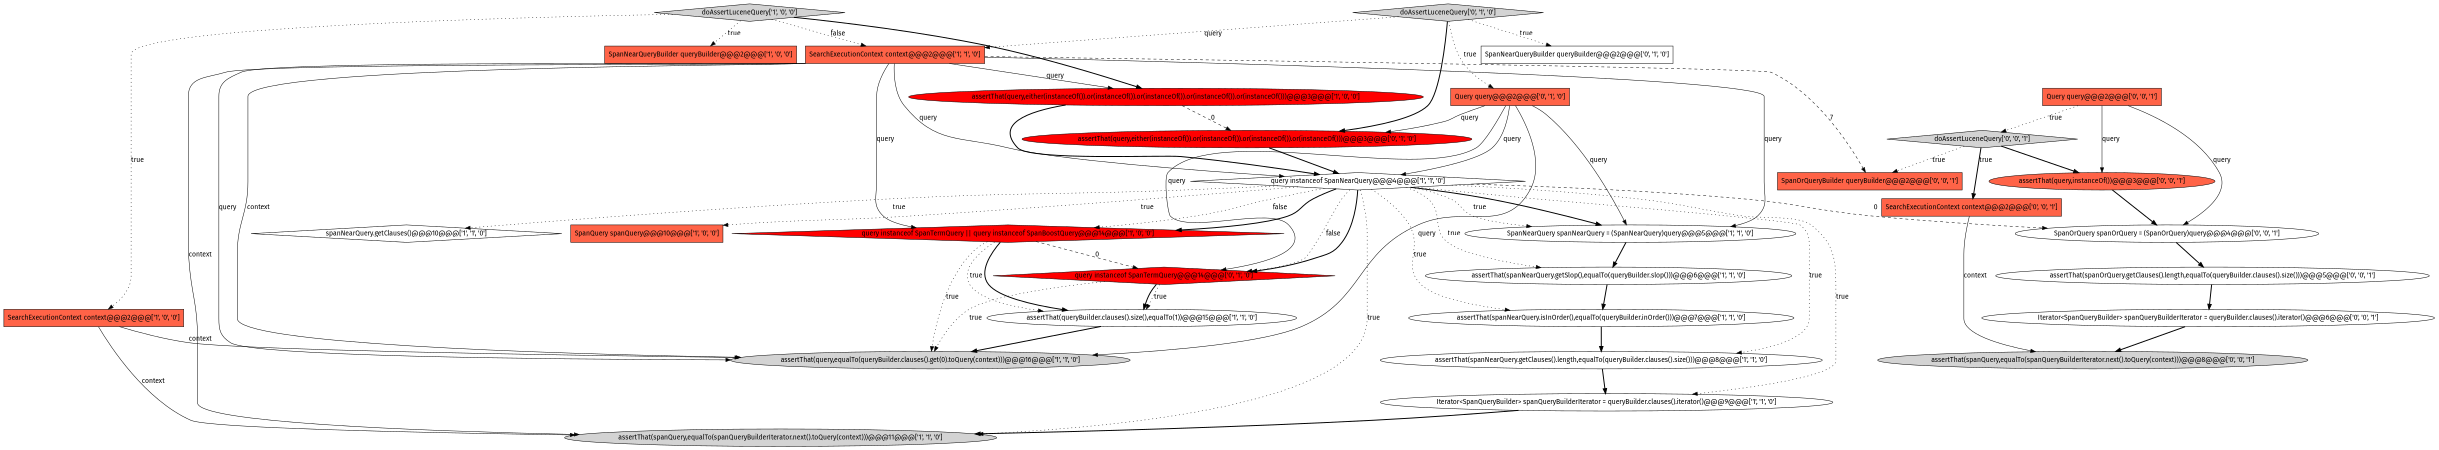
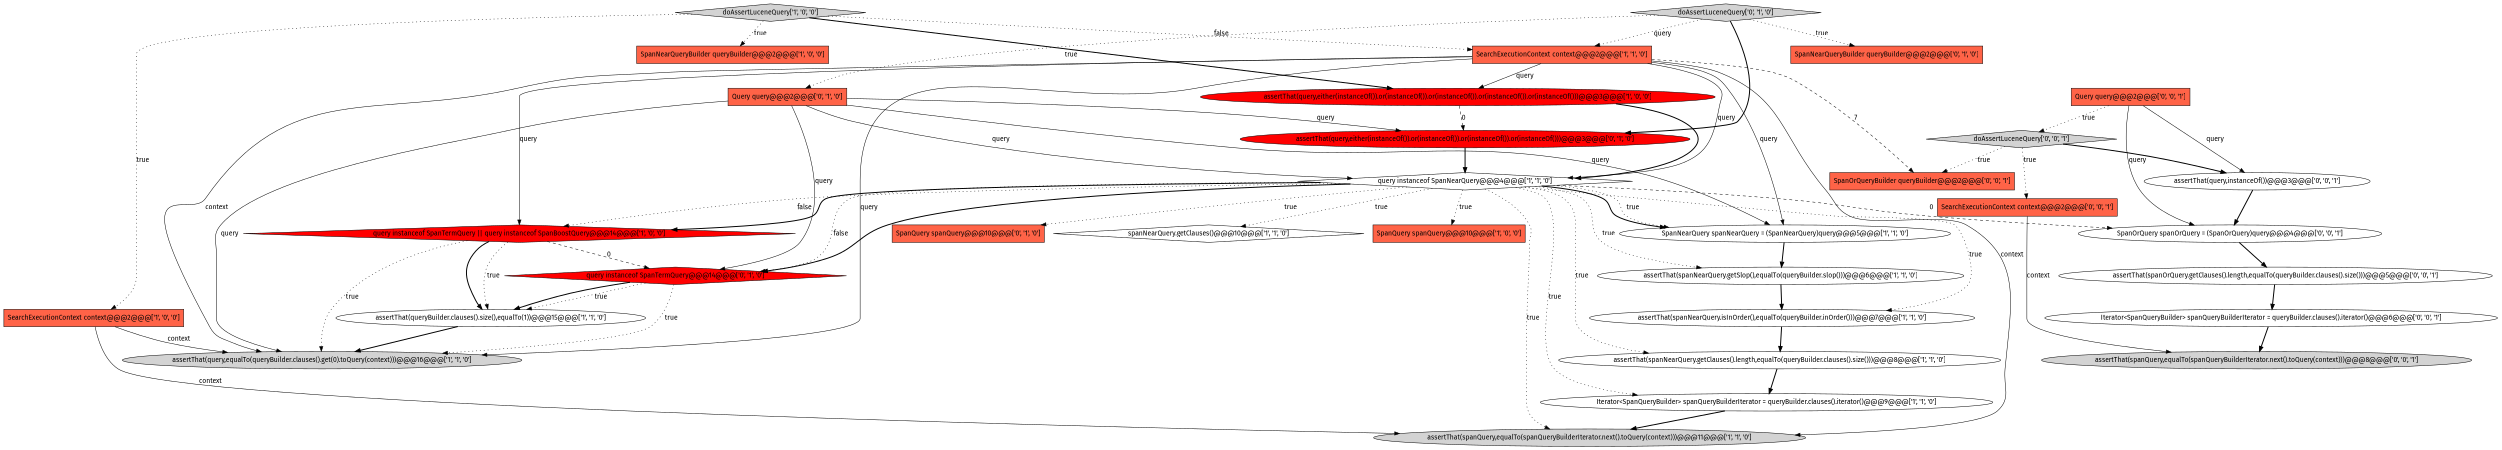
  digraph {
    fontname="Fira Sans"
    node [fillcolor=white fontname="Fira Sans" shape=ellipse style=filled]
    edge [fontname="Fira Sans" style=dotted]
+   n1 [fillcolor=tomato label="SpanQuery spanQuery@@@10@@@['0', '1', '0']" shape=box]
    n2 [fillcolor=lightgray label="assertThat(query,equalTo(queryBuilder.clauses().get(0).toQuery(context)))@@@16@@@['1', '1', '0']"]
    n3 [fillcolor=red label="query instanceof SpanTermQuery || query instanceof SpanBoostQuery@@@14@@@['1', '0', '0']" shape=diamond]
    n4 [label="assertThat(queryBuilder.clauses().size(),equalTo(1))@@@15@@@['1', '1', '0']"]
    n5 [fillcolor=red label="query instanceof SpanTermQuery@@@14@@@['0', '1', '0']" shape=diamond]
    n6 [fillcolor=red label="assertThat(query,either(instanceOf()).or(instanceOf()).or(instanceOf()).or(instanceOf()))@@@3@@@['0', '1', '0']"]
    n7 [label="query instanceof SpanNearQuery@@@4@@@['1', '1', '0']" shape=diamond]
    n8 [label="Iterator<SpanQueryBuilder> spanQueryBuilderIterator = queryBuilder.clauses().iterator()@@@9@@@['1', '1', '0']"]
    n9 [fillcolor=lightgray label="assertThat(spanQuery,equalTo(spanQueryBuilderIterator.next().toQuery(context)))@@@11@@@['1', '1', '0']"]
    n10 [label="SpanNearQuery spanNearQuery = (SpanNearQuery)query@@@5@@@['1', '1', '0']"]
    n11 [label="assertThat(spanNearQuery.getSlop(),equalTo(queryBuilder.slop()))@@@6@@@['1', '1', '0']"]
    n12 [label="spanNearQuery.getClauses()@@@10@@@['1', '1', '0']" shape=diamond]
    n13 [fillcolor=tomato label="SpanQuery spanQuery@@@10@@@['1', '0', '0']" shape=box]
    n14 [label="SpanOrQuery spanOrQuery = (SpanOrQuery)query@@@4@@@['0', '0', '1']"]
    n15 [label="assertThat(spanNearQuery.getClauses().length,equalTo(queryBuilder.clauses().size()))@@@8@@@['1', '1', '0']"]
    n16 [label="assertThat(spanNearQuery.isInOrder(),equalTo(queryBuilder.inOrder()))@@@7@@@['1', '1', '0']"]
    n17 [label="Iterator<SpanQueryBuilder> spanQueryBuilderIterator = queryBuilder.clauses().iterator()@@@6@@@['0', '0', '1']"]
    n18 [fillcolor=lightgray label="assertThat(spanQuery,equalTo(spanQueryBuilderIterator.next().toQuery(context)))@@@8@@@['0', '0', '1']"]
    n19 [fillcolor=red label="assertThat(query,either(instanceOf()).or(instanceOf()).or(instanceOf()).or(instanceOf()).or(instanceOf()))@@@3@@@['1', '0', '0']"]
    n20 [fillcolor=tomato label="SpanOrQueryBuilder queryBuilder@@@2@@@['0', '0', '1']" shape=box]
    n21 [fillcolor=tomato label="Query query@@@2@@@['0', '0', '1']" shape=box]
-   n22 [fillcolor=tomato label="assertThat(query,instanceOf())@@@3@@@['0', '0', '1']"]
+   n22 [label="assertThat(query,instanceOf())@@@3@@@['0', '0', '1']"]
    n23 [fillcolor=lightgray label="doAssertLuceneQuery['0', '0', '1']" shape=diamond]
    n24 [label="assertThat(spanOrQuery.getClauses().length,equalTo(queryBuilder.clauses().size()))@@@5@@@['0', '0', '1']"]
    n25 [fillcolor=lightgray label="doAssertLuceneQuery['1', '0', '0']" shape=diamond]
    n26 [fillcolor=tomato label="SearchExecutionContext context@@@2@@@['1', '0', '0']" shape=box]
    n27 [fillcolor=tomato label="SearchExecutionContext context@@@2@@@['1', '1', '0']" shape=box]
    n28 [fillcolor=tomato label="SpanNearQueryBuilder queryBuilder@@@2@@@['1', '0', '0']" shape=box]
-   n29 [label="SpanNearQueryBuilder queryBuilder@@@2@@@['0', '1', '0']" shape=box]
+   n29 [fillcolor=tomato label="SpanNearQueryBuilder queryBuilder@@@2@@@['0', '1', '0']" shape=box]
    n30 [fillcolor=tomato label="SearchExecutionContext context@@@2@@@['0', '0', '1']" shape=box]
    n31 [fillcolor=lightgray label="doAssertLuceneQuery['0', '1', '0']" shape=diamond]
    n32 [fillcolor=tomato label="Query query@@@2@@@['0', '1', '0']" shape=box]
    n3 -> n2 [label=true]
    n3 -> n4 [style=bold]
    n3 -> n4 [label=true]
    n3 -> n5 [label=0 style=dashed]
    n4 -> n2 [style=bold]
    n5 -> n2 [label=true]
    n5 -> n4 [label=true]
    n5 -> n4 [style=bold]
    n6 -> n7 [style=bold]
+   n7 -> n1 [label=true]
    n7 -> n3 [label=false]
    n7 -> n3 [style=bold]
    n7 -> n5 [label=false]
    n7 -> n5 [style=bold]
    n7 -> n8 [label=true]
    n7 -> n9 [label=true]
    n7 -> n10 [style=bold]
    n7 -> n10 [label=true]
    n7 -> n11 [label=true]
    n7 -> n12 [label=true]
    n7 -> n13 [label=true]
    n7 -> n14 [label=0 style=dashed]
    n7 -> n15 [label=true]
    n7 -> n16 [label=true]
    n8 -> n9 [style=bold]
    n10 -> n11 [style=bold]
    n11 -> n16 [style=bold]
    n14 -> n24 [style=bold]
    n15 -> n8 [style=bold]
    n16 -> n15 [style=bold]
    n17 -> n18 [style=bold]
    n19 -> n6 [label=0 style=dashed]
    n19 -> n7 [style=bold]
    n21 -> n14 [label=query style=solid]
    n21 -> n22 [label=query style=solid]
    n21 -> n23 [label=true]
    n22 -> n14 [style=bold]
    n23 -> n20 [label=true]
    n23 -> n22 [style=bold]
-   n23 -> n30 [label=true style=bold]
+   n23 -> n30 [label=true]
    n24 -> n17 [style=bold]
    n25 -> n19 [style=bold]
    n25 -> n26 [label=true]
    n25 -> n27 [label=false]
    n25 -> n28 [label=true]
    n26 -> n2 [label=context style=solid]
    n26 -> n9 [label=context style=solid]
    n27 -> n2 [label=query style=solid]
    n27 -> n2 [label=context style=solid]
    n27 -> n3 [label=query style=solid]
    n27 -> n7 [label=query style=solid]
    n27 -> n9 [label=context style=solid]
    n27 -> n10 [label=query style=solid]
    n27 -> n19 [label=query style=solid]
    n27 -> n20 [label=7 style=dashed]
    n30 -> n18 [label=context style=solid]
    n31 -> n6 [style=bold]
    n31 -> n27 [label=query]
    n31 -> n29 [label=true]
    n31 -> n32 [label=true]
    n32 -> n2 [label=query style=solid]
    n32 -> n5 [label=query style=solid]
    n32 -> n6 [label=query style=solid]
    n32 -> n7 [label=query style=solid]
    n32 -> n10 [label=query style=solid]
  }
